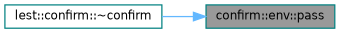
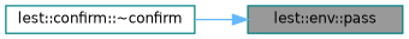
  digraph {
    rankdir=RL
    node [color=teal fontname=Helvetica fontsize=10 shape=box style=filled]
-   n1 [fillcolor=grey60 fontcolor=black height=0.2 label="confirm::env::pass" width=0.4]
+   n1 [fillcolor=grey60 fontcolor=black height=0.2 label="lest::env::pass" width=0.4]
    n2 [fillcolor=white height=0.2 label="lest::confirm::~confirm" width=0.4]
    n1 -> n2 [color=steelblue1 dir=back fontname=Helvetica fontsize=10 labelfontname=Helvetica labelfontsize=10 style=solid]
  }
